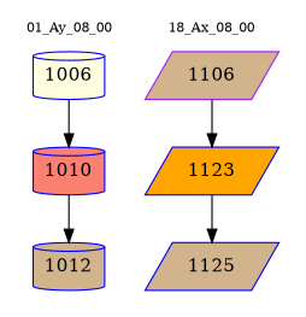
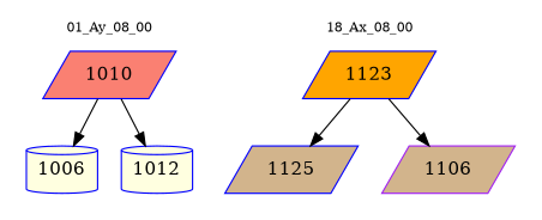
  digraph {
    node [color=blue fillcolor=lightyellow shape=cylinder style=filled]
    edge [color=black]
-   n1 [fillcolor=salmon label=1010]
+   n1 [fillcolor=salmon label=1010 shape=parallelogram]
    n2 [label=1006]
-   n3 [fillcolor=tan label=1012]
+   n3 [label=1012]
    n4 [fillcolor=orange label=1123 shape=parallelogram]
    n5 [fillcolor=tan label=1125 shape=parallelogram]
    n6 [color=purple fillcolor=tan label=1106 shape=parallelogram]
    subgraph cluster_1 {
      color=white
      fontsize=10
      label="01_Ay_08_00"
      n1
      n2
      n3
    }
    subgraph cluster_2 {
      color=white
      fontsize=10
      label="18_Ax_08_00"
      n4
      n5
      n6
    }
-   n2 -> n1
+   n1 -> n2
    n1 -> n3
    n4 -> n5
-   n6 -> n4
+   n4 -> n6
  }
